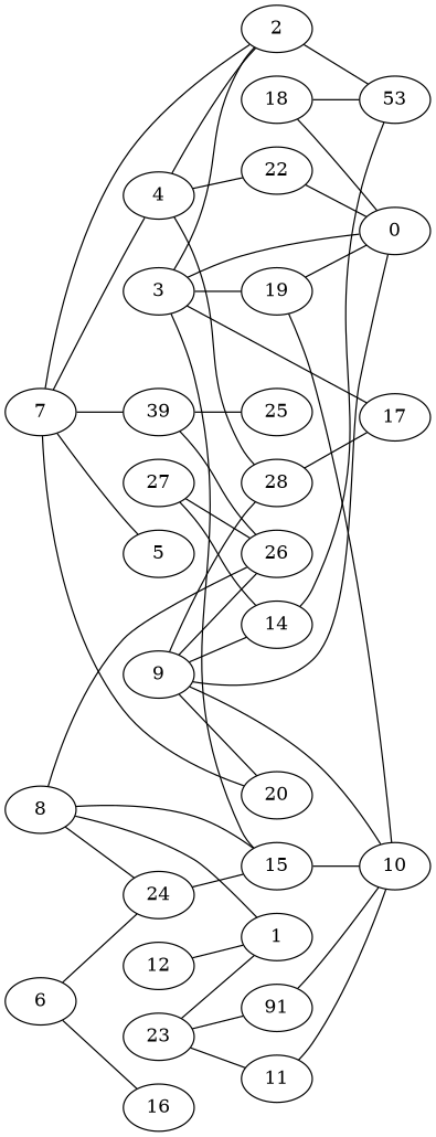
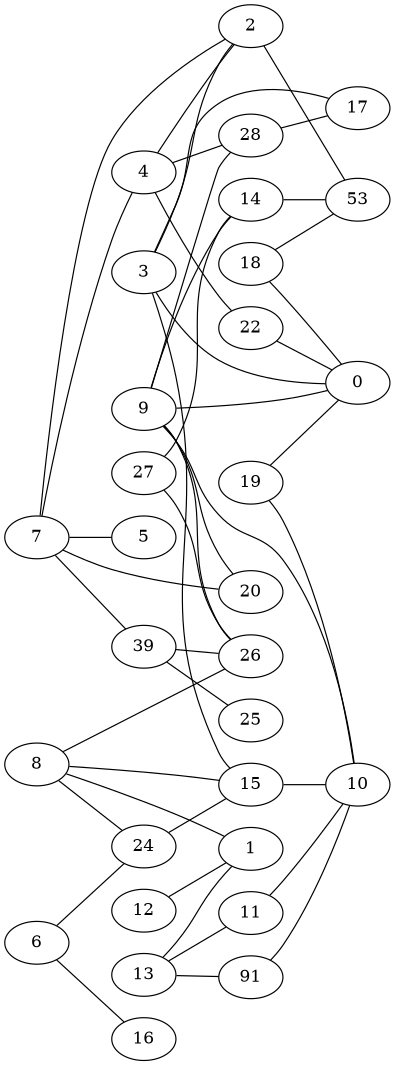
  digraph {
    rankdir=LR
    edge [color=black dir=none]
    4
    28
    22
    2
    17
    0
    19
    10
    24
    15
    6
    3
    n13 [label=53]
    8
    1
    16
    26
    27
    14
    7
    5
    n22 [label=39]
    20
    25
    9
    11
    18
-   23
+   23 [label=13]
    n29 [label=91]
    12
    subgraph sub_1 {
      4
      28
      22
      2
      17
      0
      19
      10
      24
      15
      6
      3
      n13
      8
      1
      16
      26
      27
      14
      7
      5
      n22
      20
      25
      9
      11
      18
      23
      n29
      12
    }
    4 -> 28
    4 -> 22
    4 -> 2
    28 -> 17
    22 -> 0
    2 -> n13
    19 -> 0
    19 -> 10
    24 -> 15
    15 -> 10
    6 -> 24
    6 -> 16
    3 -> 2
    3 -> 17
    3 -> 0
-   3 -> 19
    3 -> 15
    8 -> 24
    8 -> 15
    8 -> 1
    8 -> 26
    27 -> 26
    27 -> 14
    14 -> n13
    7 -> 4
    7 -> 2
    7 -> 5
    7 -> n22
    7 -> 20
    n22 -> 26
    n22 -> 25
    9 -> 28
    9 -> 0
    9 -> 10
    9 -> 26
    9 -> 14
    9 -> 20
    11 -> 10
    18 -> 0
    18 -> n13
    23 -> 1
    23 -> 11
    23 -> n29
    n29 -> 10
    12 -> 1
  }
